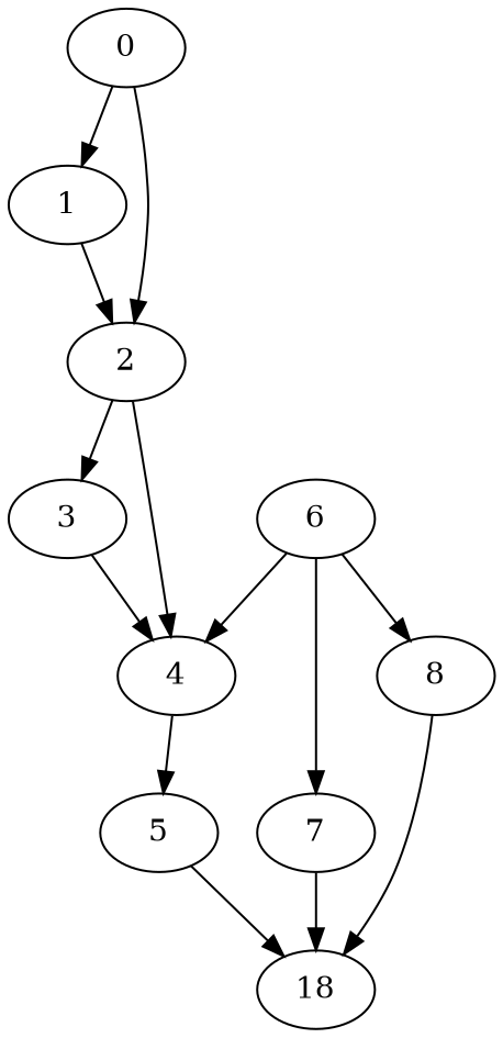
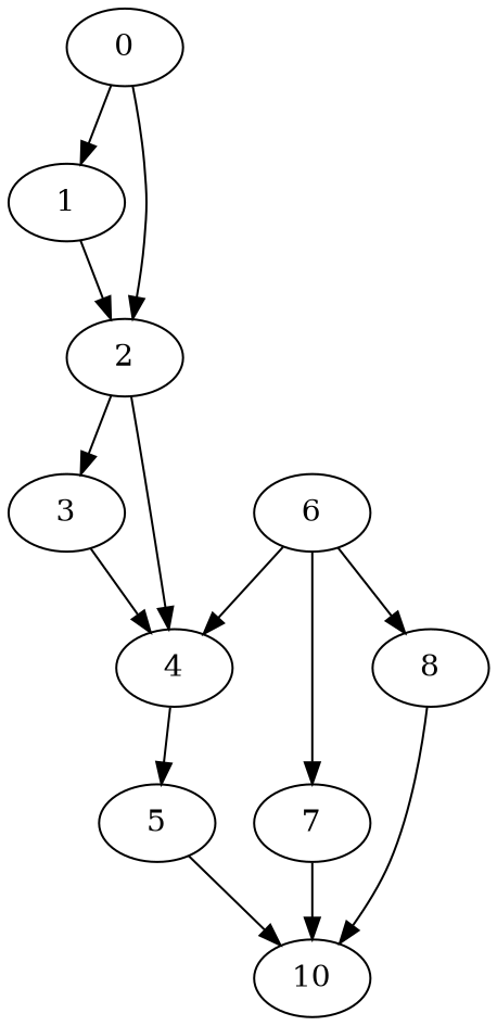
  digraph {
    0
    1
    2
    3
    4
    5
-   10 [label=18]
+   10
    6
    7
    8
    0 -> 1
    0 -> 2
    1 -> 2
    2 -> 3
    2 -> 4
    3 -> 4
    4 -> 5
    5 -> 10
    6 -> 4
    6 -> 7
    6 -> 8
    7 -> 10
    8 -> 10
  }
